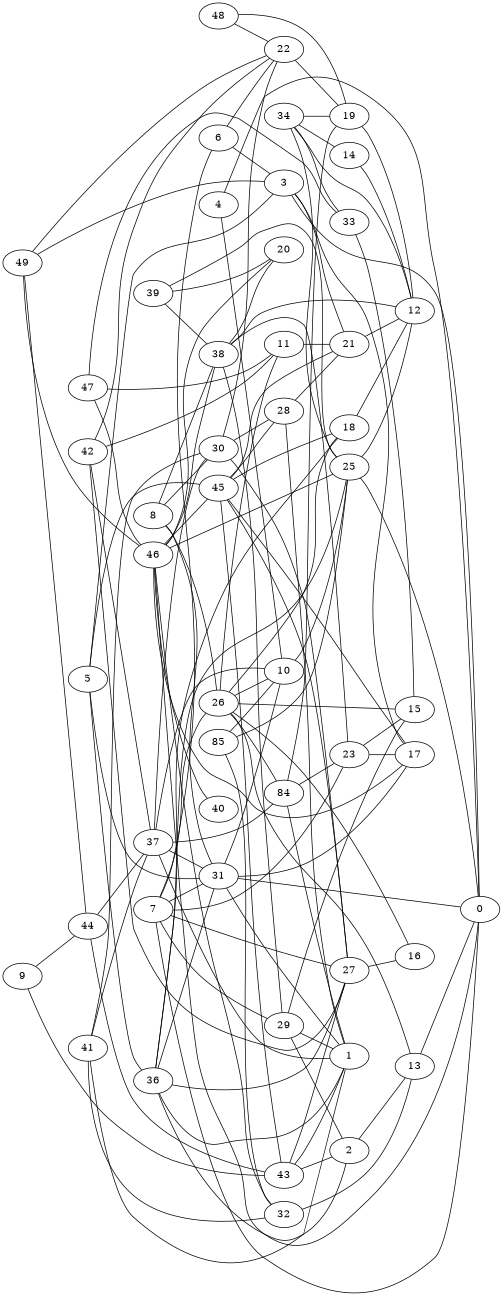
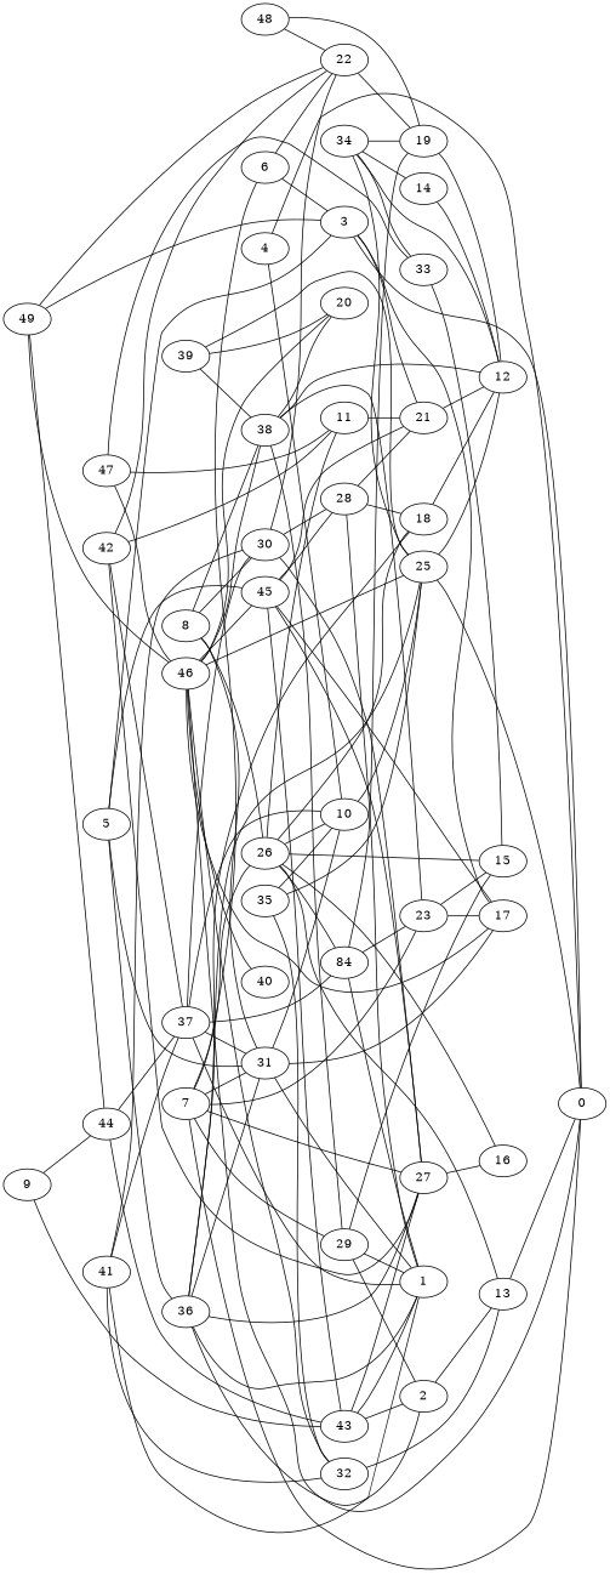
  digraph {
    rankdir=LR
    edge [color=black dir=none]
    8
    38
    26
    30
    31
    12
    29
    20
    23
    n10 [label=84]
    1
    19
    16
    13
    18
    15
    10
    11
    32
    0
    48
    22
    2
    34
    14
    33
    25
    39
    21
    4
    9
    44
    43
    37
    46
    40
    17
    45
    27
    28
    6
    3
    36
-   35 [label=85]
+   35
    41
    7
    49
    42
    47
    5
    subgraph sub_1 {
      8
      38
      26
      30
      31
      12
      29
      20
      23
      n10
      1
      19
      16
      13
      18
      15
      10
      11
      32
      0
      48
      22
      2
      34
      14
      33
      25
      39
      21
      4
      9
      44
      43
      37
      46
      40
      17
      45
      27
      28
      6
      3
      36
      35
      41
      7
      49
      42
      47
      5
    }
    8 -> 38
    8 -> 26
    8 -> 30
    8 -> 31
    38 -> 12
    38 -> 29
    38 -> 20
    38 -> 23
    26 -> n10
    26 -> 16
    26 -> 13
    26 -> 18
    26 -> 15
    26 -> 10
    26 -> 11
    30 -> 22
    30 -> 27
    30 -> 28
    31 -> 1
    31 -> 10
-   31 -> 0
    31 -> 17
    29 -> 1
    29 -> 15
    29 -> 2
    23 -> 15
    23 -> 17
    n10 -> 23
    n10 -> 1
    n10 -> 19
    19 -> 12
    13 -> 0
    18 -> 12
    10 -> 25
    11 -> 21
    32 -> 13
    48 -> 19
    48 -> 22
    22 -> 19
    2 -> 13
    34 -> 12
    34 -> 19
    34 -> 14
    34 -> 33
    34 -> 25
    14 -> 12
    33 -> 15
    25 -> 12
    25 -> 0
    39 -> 38
    39 -> 20
    39 -> 25
    21 -> 12
    4 -> 10
    4 -> 0
    9 -> 44
    9 -> 43
    44 -> 43
    44 -> 37
    43 -> 1
    43 -> 2
    43 -> 27
    37 -> 30
    37 -> 31
    37 -> n10
    37 -> 1
    37 -> 10
    46 -> 38
    46 -> 20
    46 -> 32
    46 -> 0
    46 -> 25
    46 -> 40
    46 -> 17
    46 -> 45
-   45 -> 18
+   28 -> 18
    45 -> 21
    45 -> 43
    45 -> 17
    45 -> 27
    45 -> 28
    27 -> 16
    28 -> 1
    28 -> 21
    6 -> 22
    6 -> 3
    3 -> 0
    3 -> 21
    3 -> 17
    36 -> 31
    36 -> 1
    36 -> 18
    36 -> 2
    36 -> 25
    36 -> 27
    35 -> 10
    35 -> 32
    35 -> 25
    41 -> 30
    41 -> 1
    41 -> 32
    41 -> 37
    7 -> 26
    7 -> 31
    7 -> 29
    7 -> 23
    7 -> 0
    7 -> 27
    7 -> 6
    49 -> 22
    49 -> 44
    49 -> 46
    49 -> 3
    42 -> 11
    42 -> 22
    42 -> 37
    42 -> 27
    47 -> 11
    47 -> 33
    47 -> 46
    5 -> 31
    5 -> 45
    5 -> 3
    5 -> 36
  }
